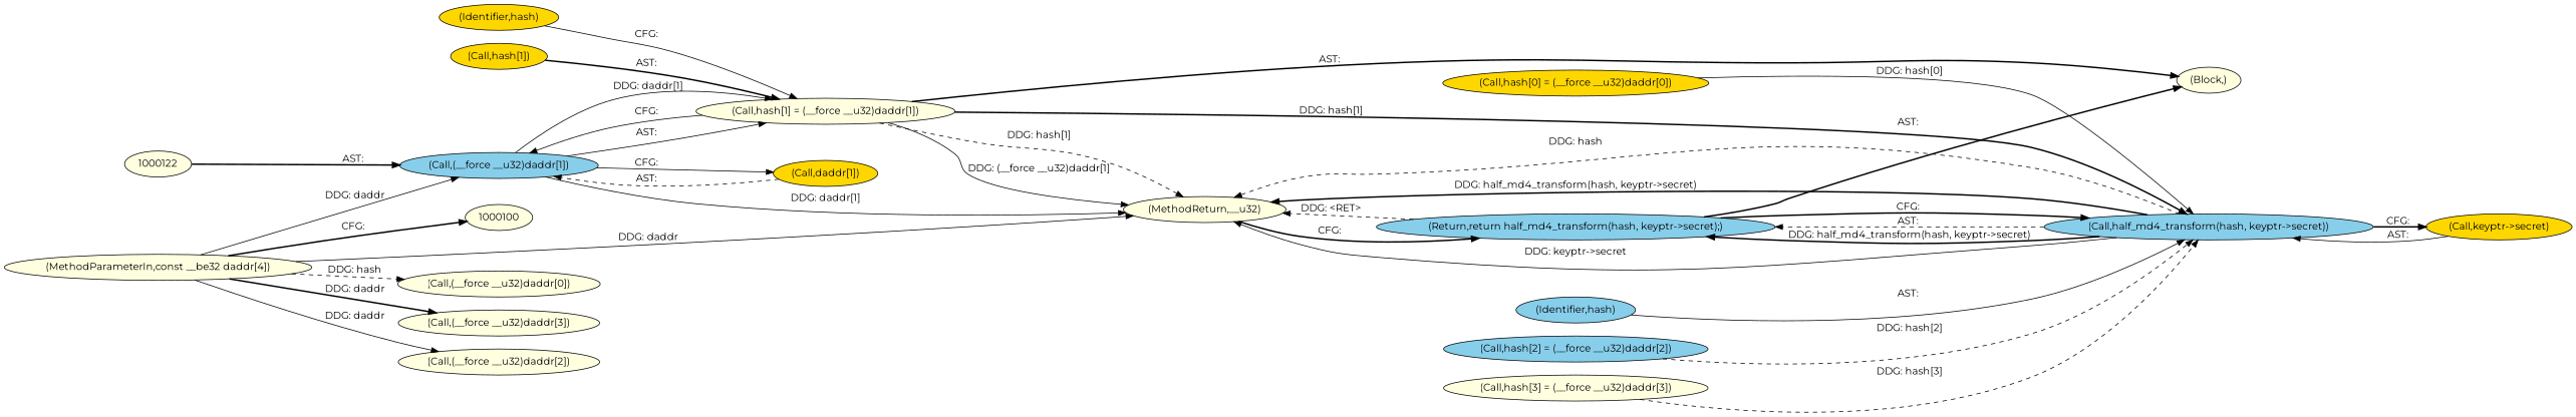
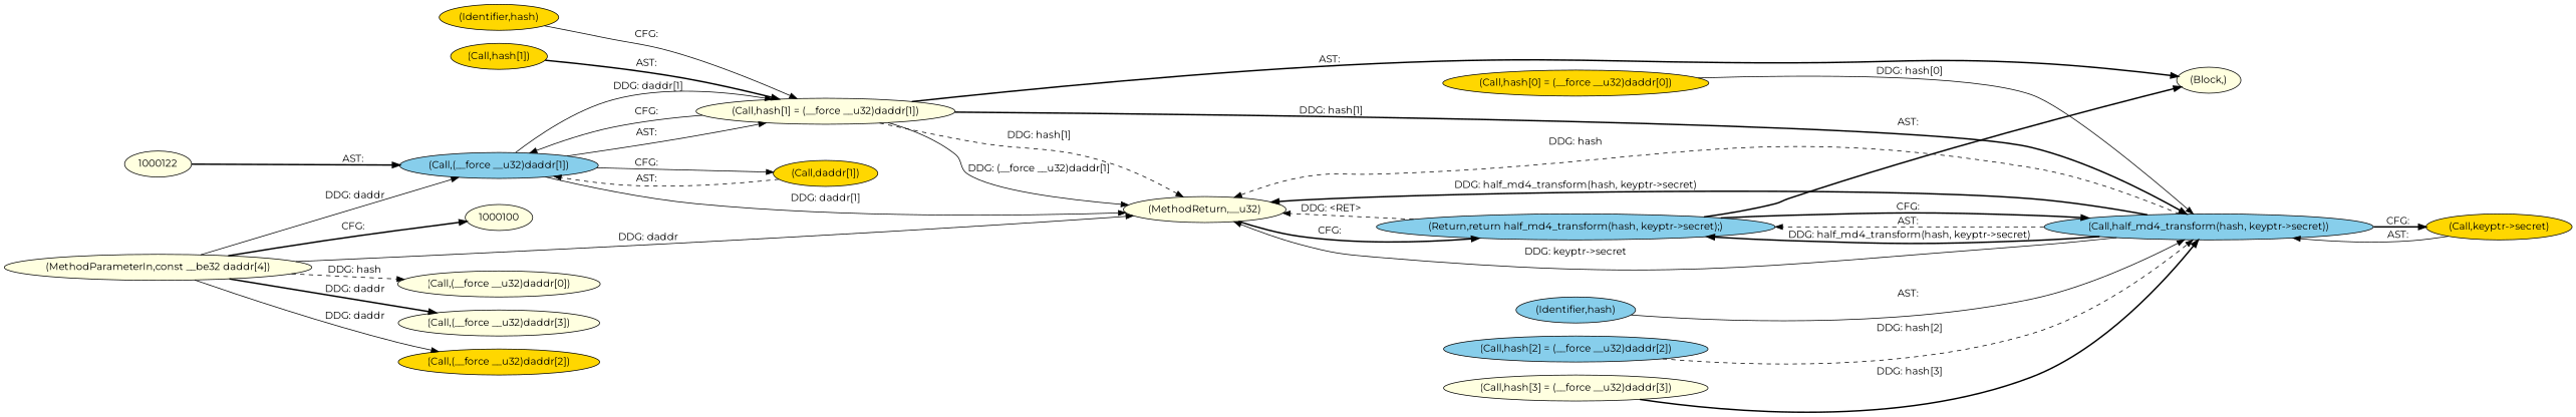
  digraph {
    fontname=Montserrat
    rankdir=LR
    node [fillcolor=lightyellow fontname=Montserrat style=filled]
    edge [fontname=Montserrat style=solid]
    n1 [fillcolor=skyblue label="(Call,(__force __u32)daddr[1])"]
    n2 [label="(Call,hash[1] = (__force __u32)daddr[1])"]
    n3 [label="(MethodReturn,__u32)"]
    n4 [fillcolor=gold label="(Call,daddr[1])"]
    n5 [fillcolor=skyblue label="(Call,half_md4_transform(hash, keyptr->secret))"]
    n6 [label="(Block,)"]
    n7 [fillcolor=skyblue label="(Return,return half_md4_transform(hash, keyptr->secret);)"]
    n8 [label="(MethodParameterIn,const __be32 daddr[4])"]
    n9 [label="(Call,(__force __u32)daddr[0])"]
    n10 [label="(Call,(__force __u32)daddr[3])"]
-   n11 [label="(Call,(__force __u32)daddr[2])"]
+   n11 [fillcolor=gold label="(Call,(__force __u32)daddr[2])"]
    1000100
    n13 [fillcolor=gold label="(Call,keyptr->secret)"]
    n14 [fillcolor=gold label="(Identifier,hash)"]
    n15 [fillcolor=gold label="(Call,hash[1])"]
    n16 [fillcolor=skyblue label="(Identifier,hash)"]
    n17 [fillcolor=skyblue label="(Call,hash[2] = (__force __u32)daddr[2])"]
    n18 [label="(Call,hash[3] = (__force __u32)daddr[3])"]
    n19 [fillcolor=gold label="(Call,hash[0] = (__force __u32)daddr[0])"]
    1000122
    n1 -> n2 [label="AST: "]
    n1 -> n2 [label="DDG: daddr[1]"]
    n1 -> n3 [label="DDG: daddr[1]"]
    n1 -> n4 [label="CFG: "]
    n2 -> n1 [label="CFG: "]
    n2 -> n3 [label="DDG: (__force __u32)daddr[1]"]
    n2 -> n3 [label="DDG: hash[1]" style=dashed]
    n2 -> n5 [label="DDG: hash[1]" style=bold]
    n2 -> n6 [label="AST: " style=bold]
    n3 -> n7 [label="CFG: " style=bold]
    n4 -> n1 [label="AST: " style=dashed]
    n5 -> n3 [label="DDG: hash" style=dashed]
    n5 -> n3 [label="DDG: keyptr->secret"]
    n5 -> n3 [label="DDG: half_md4_transform(hash, keyptr->secret)" style=bold]
    n5 -> n7 [label="AST: " style=dashed]
    n5 -> n7 [label="DDG: half_md4_transform(hash, keyptr->secret)" style=bold]
    n5 -> n13 [label="CFG: " style=bold]
    n7 -> n3 [label="DDG: <RET>" style=dashed]
    n7 -> n5 [label="CFG: " style=bold]
    n7 -> n6 [label="AST: " style=bold]
    n8 -> n1 [label="DDG: daddr"]
    n8 -> n3 [label="DDG: daddr"]
    n8 -> n9 [label="DDG: hash" style=dashed]
    n8 -> n10 [label="DDG: daddr" style=bold]
    n8 -> n11 [label="DDG: daddr"]
    n8 -> 1000100 [label="CFG: " style=bold]
    n13 -> n5 [label="AST: "]
    n14 -> n2 [label="CFG: "]
    n15 -> n2 [label="AST: " style=bold]
    n16 -> n5 [label="AST: "]
    n17 -> n5 [label="DDG: hash[2]" style=dashed]
-   n18 -> n5 [label="DDG: hash[3]" style=dashed]
+   n18 -> n5 [label="DDG: hash[3]" style=bold]
    n19 -> n5 [label="DDG: hash[0]"]
    1000122 -> n1 [label="AST: " style=bold]
  }
